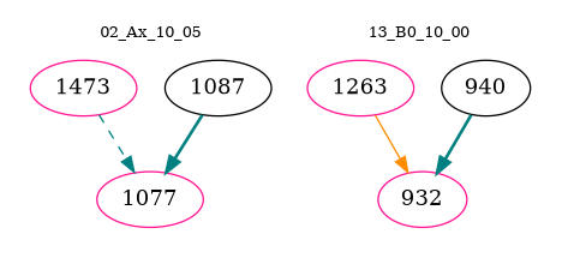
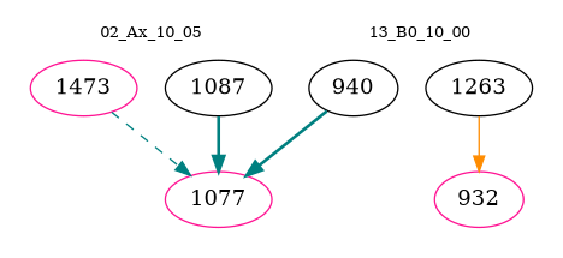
  digraph {
    node [color=black]
    edge [color=teal style=bold]
    n1 [label=1087]
    n2 [color=deeppink label=1077]
    n3 [color=deeppink label=1473]
    n4 [label=940]
    n5 [color=deeppink label=932]
-   n6 [color=deeppink label=1263]
+   n6 [label=1263]
    subgraph cluster_1 {
      color=white
      fontsize=10
      label="02_Ax_10_05"
      n1
      n2
      n3
    }
    subgraph cluster_2 {
      color=white
      fontsize=10
      label="13_B0_10_00"
      n4
      n5
      n6
    }
    n1 -> n2
    n3 -> n2 [style=dashed]
-   n4 -> n5
+   n4 -> n2
    n6 -> n5 [color=darkorange style=solid]
  }
